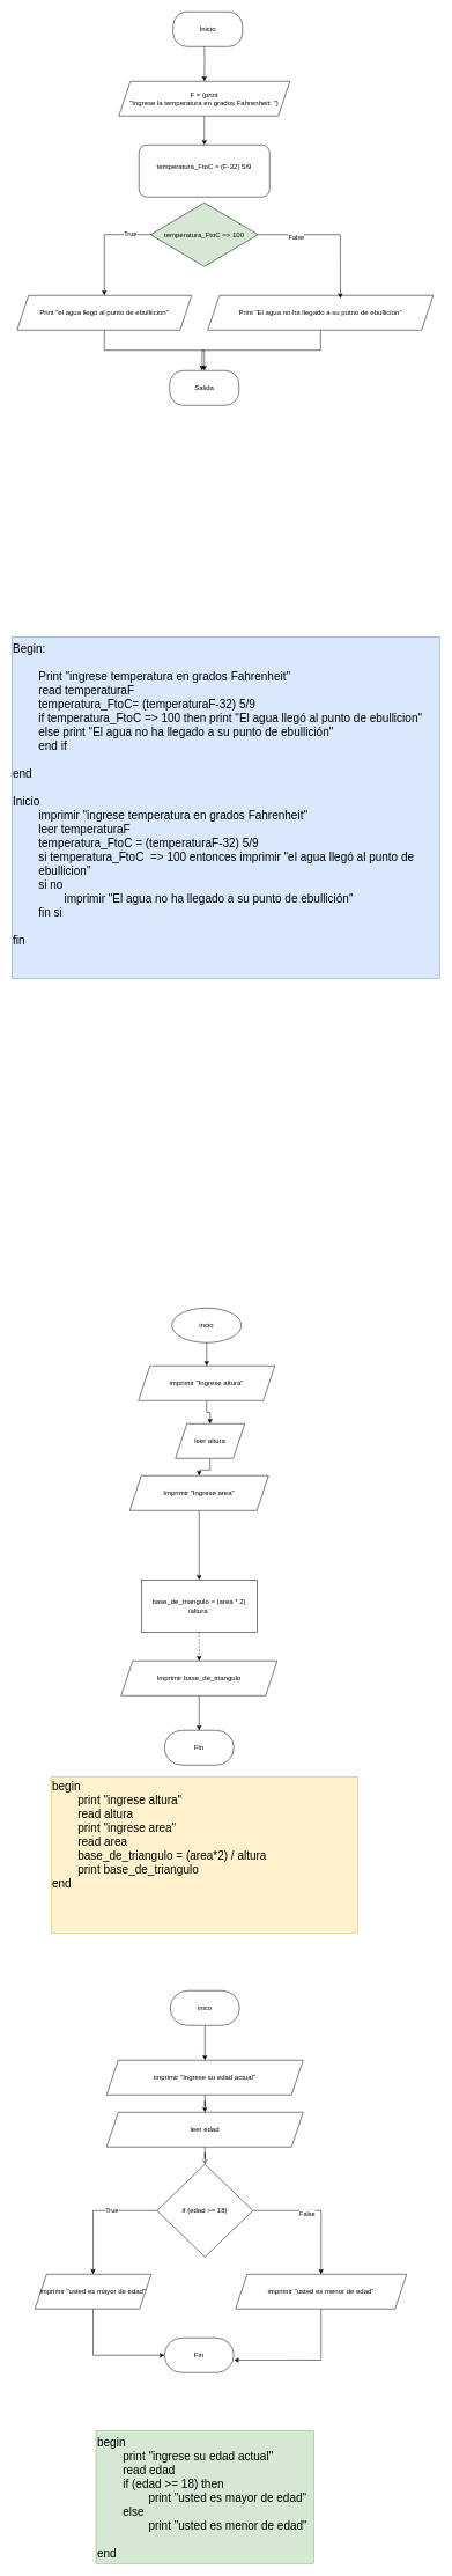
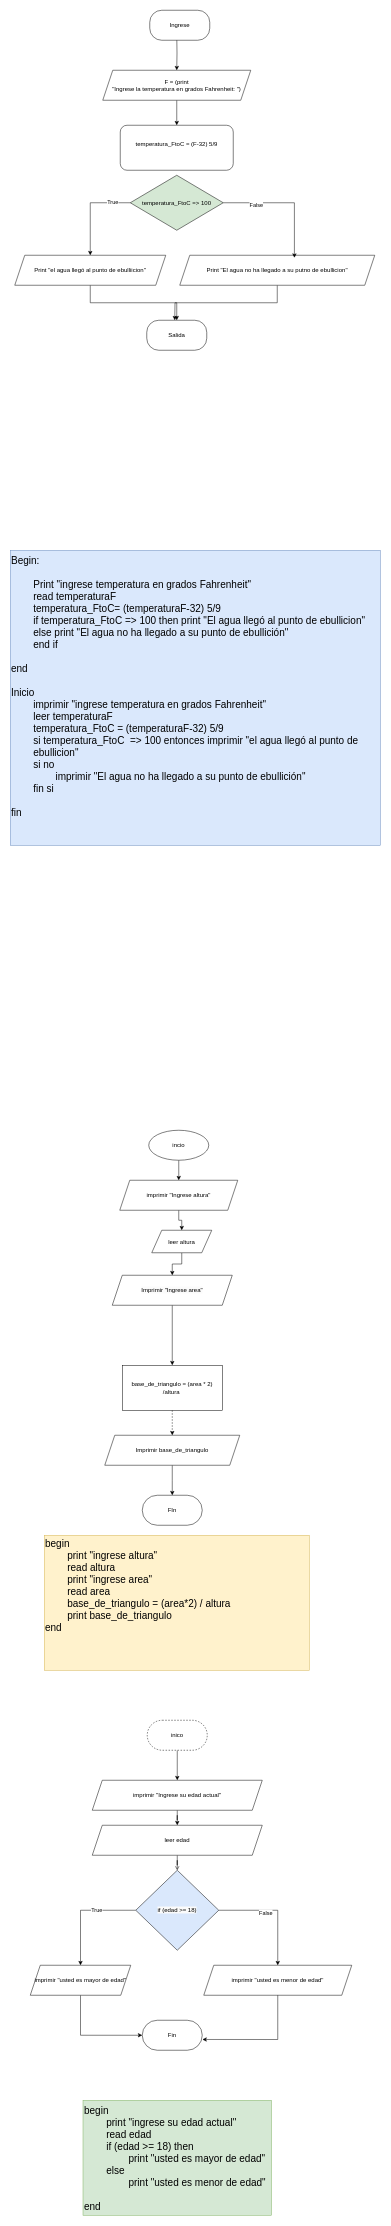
  <mxCell id="0" />
  <mxCell id="1" parent="0" />
  <mxCell id="2" value="" style="edgeStyle=orthogonalEdgeStyle;rounded=0;orthogonalLoop=1;jettySize=auto;html=1;" parent="1" target="4" edge="1"><mxGeometry relative="1" as="geometry"><mxPoint x="353" y="70" as="sourcePoint" /></mxGeometry></mxCell>
  <mxCell id="3" value="" style="edgeStyle=orthogonalEdgeStyle;rounded=0;orthogonalLoop=1;jettySize=auto;html=1;" parent="1" source="4" target="5" edge="1"><mxGeometry relative="1" as="geometry" /></mxCell>
  <mxCell id="4" value="&lt;div&gt;F = (print&lt;/div&gt;&quot;Ingrese la temperatura en grados Fahrenheit: &quot;)" style="shape=parallelogram;perimeter=parallelogramPerimeter;whiteSpace=wrap;html=1;fixedSize=1;" parent="1" vertex="1"><mxGeometry x="205" y="140" width="296" height="60" as="geometry" /></mxCell>
  <mxCell id="5" value="&lt;div&gt;&lt;br&gt;&lt;/div&gt;&lt;div&gt;temperatura_FtoC =&lt;span style=&quot;background-color: transparent; color: light-dark(rgb(0, 0, 0), rgb(255, 255, 255));&quot;&gt;&amp;nbsp;(F-32) 5/9&lt;/span&gt;&lt;/div&gt;&lt;br&gt;&lt;div&gt;&lt;br&gt;&lt;/div&gt;" style="whiteSpace=wrap;html=1;rounded=1;" parent="1" vertex="1"><mxGeometry x="240" y="250" width="226" height="90" as="geometry" /></mxCell>
  <mxCell id="6" style="edgeStyle=orthogonalEdgeStyle;rounded=0;orthogonalLoop=1;jettySize=auto;html=1;exitX=0;exitY=0.5;exitDx=0;exitDy=0;entryX=0.5;entryY=0;entryDx=0;entryDy=0;" parent="1" source="8" target="10" edge="1"><mxGeometry relative="1" as="geometry" /></mxCell>
  <mxCell id="7" value="True" style="edgeLabel;html=1;align=center;verticalAlign=middle;resizable=0;points=[];" parent="6" vertex="1" connectable="0"><mxGeometry x="-0.609" y="-2" relative="1" as="geometry"><mxPoint as="offset" /></mxGeometry></mxCell>
  <mxCell id="8" value="&lt;div&gt;&lt;br&gt;&lt;/div&gt;&lt;span style=&quot;color: light-dark(rgb(0, 0, 0), rgb(255, 255, 255)); background-color: transparent;&quot;&gt;temperatura_FtoC =&amp;gt; 100&lt;/span&gt;&lt;div&gt;&lt;span style=&quot;color: light-dark(rgb(0, 0, 0), rgb(255, 255, 255)); background-color: transparent;&quot;&gt;&lt;br&gt;&lt;/span&gt;&lt;/div&gt;" style="rhombus;whiteSpace=wrap;html=1;fillColor=#d5e8d4;" parent="1" vertex="1"><mxGeometry x="260" y="350" width="186" height="110" as="geometry" /></mxCell>
  <mxCell id="9" style="edgeStyle=orthogonalEdgeStyle;rounded=0;orthogonalLoop=1;jettySize=auto;html=1;exitX=0.5;exitY=1;exitDx=0;exitDy=0;entryX=0.5;entryY=0;entryDx=0;entryDy=0;" parent="1" source="10" target="13" edge="1"><mxGeometry relative="1" as="geometry" /></mxCell>
  <mxCell id="10" value="&lt;div&gt;Print &quot;el agua llegó al punto de ebulliicion&quot;&lt;/div&gt;" style="shape=parallelogram;perimeter=parallelogramPerimeter;whiteSpace=wrap;html=1;fixedSize=1;" parent="1" vertex="1"><mxGeometry x="29" y="510" width="302" height="60" as="geometry" /></mxCell>
  <mxCell id="11" style="edgeStyle=orthogonalEdgeStyle;rounded=0;orthogonalLoop=1;jettySize=auto;html=1;exitX=0.5;exitY=1;exitDx=0;exitDy=0;" parent="1" source="12" edge="1"><mxGeometry relative="1" as="geometry"><mxPoint x="349" y="640" as="targetPoint" /></mxGeometry></mxCell>
  <mxCell id="12" value="&lt;div&gt;Print &quot;El agua no ha llegado a su putno de ebullicion&quot;&lt;/div&gt;" style="shape=parallelogram;perimeter=parallelogramPerimeter;whiteSpace=wrap;html=1;fixedSize=1;" parent="1" vertex="1"><mxGeometry x="359" y="510" width="390" height="60" as="geometry" /></mxCell>
  <mxCell id="13" value="Salida" style="rounded=1;whiteSpace=wrap;html=1;arcSize=40;" parent="1" vertex="1"><mxGeometry x="293" y="640" width="120" height="60" as="geometry" /></mxCell>
- <mxCell id="14" value="Inicio" style="rounded=1;whiteSpace=wrap;html=1;arcSize=40;" parent="1" vertex="1"><mxGeometry x="299" y="20" width="120" height="60" as="geometry" /></mxCell>
+ <mxCell id="14" value="Ingrese" style="rounded=1;whiteSpace=wrap;html=1;arcSize=40;" parent="1" vertex="1"><mxGeometry x="299" y="20" width="120" height="60" as="geometry" /></mxCell>
  <mxCell id="15" style="edgeStyle=orthogonalEdgeStyle;rounded=0;orthogonalLoop=1;jettySize=auto;html=1;exitX=1;exitY=0.5;exitDx=0;exitDy=0;entryX=0.588;entryY=0.083;entryDx=0;entryDy=0;entryPerimeter=0;" parent="1" source="8" target="12" edge="1"><mxGeometry relative="1" as="geometry" /></mxCell>
  <mxCell id="16" value="False" style="edgeLabel;html=1;align=center;verticalAlign=middle;resizable=0;points=[];" parent="15" vertex="1" connectable="0"><mxGeometry x="-0.488" y="-3" relative="1" as="geometry"><mxPoint as="offset" /></mxGeometry></mxCell>
  <mxCell id="17" value="" style="edgeStyle=orthogonalEdgeStyle;rounded=0;orthogonalLoop=1;jettySize=auto;html=1;" parent="1" source="18" target="20" edge="1"><mxGeometry relative="1" as="geometry" /></mxCell>
  <mxCell id="18" value="incio" style="ellipse;whiteSpace=wrap;html=1;arcSize=50;" parent="1" vertex="1"><mxGeometry x="297" y="2260" width="120" height="60" as="geometry" /></mxCell>
  <mxCell id="19" value="" style="edgeStyle=orthogonalEdgeStyle;rounded=0;orthogonalLoop=1;jettySize=auto;html=1;" edge="1" parent="1" source="20" target="43"><mxGeometry relative="1" as="geometry" /></mxCell>
  <mxCell id="20" value="imprimir &quot;Ingrese altura&quot;" style="shape=parallelogram;perimeter=parallelogramPerimeter;whiteSpace=wrap;html=1;fixedSize=1;" parent="1" vertex="1"><mxGeometry x="239" y="2360" width="236" height="60" as="geometry" /></mxCell>
  <mxCell id="21" value="" style="edgeStyle=orthogonalEdgeStyle;rounded=0;orthogonalLoop=1;jettySize=auto;html=1;" parent="1" source="22" target="24" edge="1"><mxGeometry relative="1" as="geometry" /></mxCell>
  <mxCell id="22" value="&lt;span style=&quot;color: rgb(0, 0, 0); font-family: Helvetica; font-size: 12px; font-style: normal; font-variant-ligatures: normal; font-variant-caps: normal; font-weight: 400; letter-spacing: normal; orphans: 2; text-align: center; text-indent: 0px; text-transform: none; widows: 2; word-spacing: 0px; -webkit-text-stroke-width: 0px; white-space: normal; background-color: rgb(251, 251, 251); text-decoration-thickness: initial; text-decoration-style: initial; text-decoration-color: initial; float: none; display: inline !important;&quot;&gt;Imprimir &quot;Ingrese area&quot;&lt;/span&gt;" style="shape=parallelogram;perimeter=parallelogramPerimeter;whiteSpace=wrap;html=1;fixedSize=1;" parent="1" vertex="1"><mxGeometry x="224" y="2550" width="240" height="60" as="geometry" /></mxCell>
  <mxCell id="23" value="" style="edgeStyle=orthogonalEdgeStyle;rounded=0;orthogonalLoop=1;jettySize=auto;html=1;dashed=1;" parent="1" source="24" target="26" edge="1"><mxGeometry relative="1" as="geometry" /></mxCell>
  <mxCell id="24" value="base_de_triangulo = (area * 2) /altura&amp;nbsp;" style="rounded=0;whiteSpace=wrap;html=1;" parent="1" vertex="1"><mxGeometry x="244" y="2730" width="200" height="90" as="geometry" /></mxCell>
  <mxCell id="25" value="" style="edgeStyle=orthogonalEdgeStyle;rounded=0;orthogonalLoop=1;jettySize=auto;html=1;" parent="1" source="26" edge="1"><mxGeometry relative="1" as="geometry"><mxPoint x="344" y="2990" as="targetPoint" /></mxGeometry></mxCell>
  <mxCell id="26" value="Imprimir base_de_triangulo" style="shape=parallelogram;perimeter=parallelogramPerimeter;whiteSpace=wrap;html=1;fixedSize=1;" parent="1" vertex="1"><mxGeometry x="209" y="2870" width="270" height="60" as="geometry" /></mxCell>
  <mxCell id="27" value="FIn" style="rounded=1;whiteSpace=wrap;html=1;arcSize=50;" parent="1" vertex="1"><mxGeometry x="284" y="2990" width="120" height="60" as="geometry" /></mxCell>
  <mxCell id="28" value="" style="edgeStyle=orthogonalEdgeStyle;rounded=0;orthogonalLoop=1;jettySize=auto;html=1;" parent="1" source="29" target="31" edge="1"><mxGeometry relative="1" as="geometry" /></mxCell>
- <mxCell id="29" value="inico" style="rounded=1;whiteSpace=wrap;html=1;arcSize=50;" parent="1" vertex="1"><mxGeometry x="294" y="3440" width="120" height="60" as="geometry" /></mxCell>
+ <mxCell id="29" value="inico" style="rounded=1;whiteSpace=wrap;html=1;arcSize=50;dashed=1;" parent="1" vertex="1"><mxGeometry x="294" y="3440" width="120" height="60" as="geometry" /></mxCell>
  <mxCell id="30" value="" style="edgeStyle=orthogonalEdgeStyle;rounded=0;orthogonalLoop=1;jettySize=auto;html=1;" parent="1" source="31" target="45" edge="1"><mxGeometry relative="1" as="geometry" /></mxCell>
  <mxCell id="31" value="imprimir &quot;Ingrese su edad actual&quot;" style="shape=parallelogram;perimeter=parallelogramPerimeter;whiteSpace=wrap;html=1;fixedSize=1;" parent="1" vertex="1"><mxGeometry x="184" y="3560" width="340" height="60" as="geometry" /></mxCell>
  <mxCell id="32" style="edgeStyle=orthogonalEdgeStyle;rounded=0;orthogonalLoop=1;jettySize=auto;html=1;exitX=0;exitY=0.5;exitDx=0;exitDy=0;" parent="1" source="36" target="38" edge="1"><mxGeometry relative="1" as="geometry" /></mxCell>
  <mxCell id="33" value="True" style="edgeLabel;html=1;align=center;verticalAlign=middle;resizable=0;points=[];" parent="32" vertex="1" connectable="0"><mxGeometry x="-0.281" y="-2" relative="1" as="geometry"><mxPoint as="offset" /></mxGeometry></mxCell>
  <mxCell id="34" style="edgeStyle=orthogonalEdgeStyle;rounded=0;orthogonalLoop=1;jettySize=auto;html=1;exitX=1;exitY=0.5;exitDx=0;exitDy=0;" parent="1" source="36" target="39" edge="1"><mxGeometry relative="1" as="geometry" /></mxCell>
  <mxCell id="35" value="False" style="edgeLabel;html=1;align=center;verticalAlign=middle;resizable=0;points=[];" parent="34" vertex="1" connectable="0"><mxGeometry x="-0.187" y="-4" relative="1" as="geometry"><mxPoint as="offset" /></mxGeometry></mxCell>
- <mxCell id="36" value="&lt;br&gt;&lt;span style=&quot;color: rgb(0, 0, 0); font-family: Helvetica; font-size: 12px; font-style: normal; font-variant-ligatures: normal; font-variant-caps: normal; font-weight: 400; letter-spacing: normal; orphans: 2; text-align: center; text-indent: 0px; text-transform: none; widows: 2; word-spacing: 0px; -webkit-text-stroke-width: 0px; white-space: normal; background-color: rgb(251, 251, 251); text-decoration-thickness: initial; text-decoration-style: initial; text-decoration-color: initial; float: none; display: inline !important;&quot;&gt;if (edad &amp;gt;= 18)&lt;/span&gt;&lt;div&gt;&lt;br/&gt;&lt;/div&gt;" style="rhombus;whiteSpace=wrap;html=1;" parent="1" vertex="1"><mxGeometry x="271" y="3740" width="166" height="160" as="geometry" /></mxCell>
+ <mxCell id="36" value="&lt;br&gt;&lt;span style=&quot;color: rgb(0, 0, 0); font-family: Helvetica; font-size: 12px; font-style: normal; font-variant-ligatures: normal; font-variant-caps: normal; font-weight: 400; letter-spacing: normal; orphans: 2; text-align: center; text-indent: 0px; text-transform: none; widows: 2; word-spacing: 0px; -webkit-text-stroke-width: 0px; white-space: normal; background-color: rgb(251, 251, 251); text-decoration-thickness: initial; text-decoration-style: initial; text-decoration-color: initial; float: none; display: inline !important;&quot;&gt;if (edad &amp;gt;= 18)&lt;/span&gt;&lt;div&gt;&lt;br/&gt;&lt;/div&gt;" style="rhombus;whiteSpace=wrap;html=1;fillColor=#dae8fc;" parent="1" vertex="1"><mxGeometry x="271" y="3740" width="166" height="160" as="geometry" /></mxCell>
  <mxCell id="37" style="edgeStyle=orthogonalEdgeStyle;rounded=0;orthogonalLoop=1;jettySize=auto;html=1;exitX=0.5;exitY=1;exitDx=0;exitDy=0;entryX=0;entryY=0.5;entryDx=0;entryDy=0;" parent="1" source="38" target="40" edge="1"><mxGeometry relative="1" as="geometry" /></mxCell>
  <mxCell id="38" value="imprimir &quot;usted es mayor de edad&quot;" style="shape=parallelogram;perimeter=parallelogramPerimeter;whiteSpace=wrap;html=1;fixedSize=1;" parent="1" vertex="1"><mxGeometry x="60" y="3930" width="201" height="60" as="geometry" /></mxCell>
  <mxCell id="39" value="imprimir &quot;usted es menor de edad&quot;" style="shape=parallelogram;perimeter=parallelogramPerimeter;whiteSpace=wrap;html=1;fixedSize=1;" parent="1" vertex="1"><mxGeometry x="407" y="3930" width="296" height="60" as="geometry" /></mxCell>
  <mxCell id="40" value="Fin" style="rounded=1;whiteSpace=wrap;html=1;arcSize=50;" parent="1" vertex="1"><mxGeometry x="284" y="4040" width="120" height="60" as="geometry" /></mxCell>
  <mxCell id="41" style="edgeStyle=orthogonalEdgeStyle;rounded=0;orthogonalLoop=1;jettySize=auto;html=1;exitX=0.5;exitY=1;exitDx=0;exitDy=0;entryX=1.003;entryY=0.641;entryDx=0;entryDy=0;entryPerimeter=0;" parent="1" source="39" target="40" edge="1"><mxGeometry relative="1" as="geometry" /></mxCell>
  <mxCell id="42" value="" style="edgeStyle=orthogonalEdgeStyle;rounded=0;orthogonalLoop=1;jettySize=auto;html=1;" edge="1" parent="1" source="43" target="22"><mxGeometry relative="1" as="geometry" /></mxCell>
- <mxCell id="43" value="leer altura" style="shape=parallelogram;perimeter=parallelogramPerimeter;whiteSpace=wrap;html=1;fixedSize=1;" parent="1" vertex="1"><mxGeometry x="303" y="2460" width="120" height="60" as="geometry" /></mxCell>
+ <mxCell id="43" value="leer altura" style="shape=parallelogram;perimeter=parallelogramPerimeter;whiteSpace=wrap;html=1;fixedSize=1;" parent="1" vertex="1"><mxGeometry x="303" y="2460" width="120" height="45" as="geometry" /></mxCell>
  <mxCell id="44" value="" style="edgeStyle=orthogonalEdgeStyle;rounded=0;orthogonalLoop=1;jettySize=auto;html=1;endArrow=open;" parent="1" source="45" target="36" edge="1"><mxGeometry relative="1" as="geometry" /></mxCell>
  <mxCell id="45" value="leer edad" style="shape=parallelogram;perimeter=parallelogramPerimeter;whiteSpace=wrap;html=1;fixedSize=1;" parent="1" vertex="1"><mxGeometry x="184" y="3650" width="340" height="60" as="geometry" /></mxCell>
  <mxCell id="46" value="&lt;div&gt;&lt;br&gt;&lt;/div&gt;&lt;div&gt;&lt;br&gt;&lt;/div&gt;&lt;div&gt;&lt;br&gt;&lt;/div&gt;&lt;div&gt;&lt;br&gt;&lt;/div&gt;Begin:&amp;nbsp;&lt;div&gt;&lt;br&gt;&lt;/div&gt;&lt;div&gt;&lt;span style=&quot;white-space: pre;&quot;&gt;&#09;&lt;/span&gt;Print &quot;ingrese temperatura en grados Fahrenheit&quot;&lt;/div&gt;&lt;div&gt;&lt;span style=&quot;white-space: pre;&quot;&gt;&#09;&lt;/span&gt;read temperaturaF&lt;/div&gt;&lt;div&gt;&lt;span style=&quot;white-space: pre;&quot;&gt;&#09;&lt;/span&gt;&lt;span style=&quot;background-color: transparent; color: light-dark(rgb(0, 0, 0), rgb(255, 255, 255));&quot;&gt;temperatura_FtoC=&lt;/span&gt;&lt;span style=&quot;background-color: transparent; color: light-dark(rgb(0, 0, 0), rgb(255, 255, 255));&quot;&gt;&amp;nbsp;(temperaturaF-32) 5/9&lt;/span&gt;&lt;/div&gt;&lt;div&gt;&lt;span style=&quot;white-space: pre;&quot;&gt;&#09;&lt;/span&gt;&lt;font&gt;if&amp;nbsp;&lt;span style=&quot;text-align: center; background-color: transparent; color: light-dark(rgb(0, 0, 0), rgb(255, 255, 255));&quot;&gt;temperatura_FtoC =&amp;gt; 100 then print &quot;El agua llegó al punto de ebullicion&quot;&lt;/span&gt;&lt;/font&gt;&lt;/div&gt;&lt;div&gt;&lt;font&gt;&lt;span style=&quot;white-space: pre;&quot;&gt;&#09;&lt;/span&gt;else print &quot;El agua no ha llegado a su punto de ebullición&quot;&lt;br&gt;&lt;/font&gt;&lt;/div&gt;&lt;div&gt;&lt;font&gt;&lt;span style=&quot;white-space: pre;&quot;&gt;&#09;&lt;/span&gt;end if&amp;nbsp;&lt;/font&gt;&lt;/div&gt;&lt;div&gt;&lt;div&gt;&lt;br&gt;&lt;/div&gt;&lt;div&gt;end&lt;/div&gt;&lt;div&gt;&lt;br&gt;&lt;/div&gt;&lt;div&gt;Inicio&amp;nbsp;&lt;/div&gt;&lt;div&gt;&lt;span style=&quot;white-space: pre;&quot;&gt;&#09;&lt;/span&gt;imprimir &quot;ingrese temperatura en grados Fahrenheit&quot;&lt;br&gt;&lt;/div&gt;&lt;div&gt;&lt;span style=&quot;white-space: pre;&quot;&gt;&#09;&lt;/span&gt;leer temperaturaF&lt;br&gt;&lt;/div&gt;&lt;div&gt;&lt;span style=&quot;white-space: pre;&quot;&gt;&#09;&lt;/span&gt;temperatura_FtoC = (temperaturaF-32) 5/9&lt;br&gt;&lt;/div&gt;&lt;div&gt;&lt;span style=&quot;white-space: pre;&quot;&gt;&#09;&lt;/span&gt;si temperatura_FtoC&amp;nbsp; =&amp;gt; 100 entonces imprimir &quot;el agua llegó al punto de &lt;span style=&quot;white-space: pre;&quot;&gt;&#09;&lt;/span&gt;ebullicion&quot;&lt;br&gt;&lt;/div&gt;&lt;div&gt;&lt;span style=&quot;white-space: pre;&quot;&gt;&#09;&lt;/span&gt;si no&amp;nbsp;&lt;/div&gt;&lt;div&gt;&lt;span style=&quot;white-space: pre;&quot;&gt;&#09;&lt;/span&gt;&lt;span style=&quot;white-space: pre;&quot;&gt;&#09;&lt;/span&gt;imprimir &quot;El agua no ha llegado a su punto de ebullición&quot;&lt;br&gt;&lt;/div&gt;&lt;div&gt;&lt;span style=&quot;white-space: pre;&quot;&gt;&#09;&lt;/span&gt;fin si&lt;/div&gt;&lt;div&gt;&lt;span style=&quot;background-color: transparent; color: light-dark(rgb(0, 0, 0), rgb(255, 255, 255));&quot;&gt;&lt;br&gt;&lt;/span&gt;&lt;/div&gt;&lt;div&gt;&lt;span style=&quot;background-color: transparent; color: light-dark(rgb(0, 0, 0), rgb(255, 255, 255));&quot;&gt;fin&amp;nbsp;&lt;/span&gt;&lt;/div&gt;&lt;div&gt;&lt;br&gt;&lt;/div&gt;&lt;div&gt;&lt;br&gt;&lt;/div&gt;&lt;div&gt;&lt;br&gt;&lt;/div&gt;&lt;div&gt;&lt;br&gt;&lt;/div&gt;&lt;div&gt;&lt;br&gt;&lt;/div&gt;&lt;div&gt;&lt;br&gt;&lt;/div&gt;&lt;/div&gt;" style="text;html=1;align=left;verticalAlign=middle;whiteSpace=wrap;rounded=0;fillColor=#dae8fc;strokeColor=#6c8ebf;fontSize=20;" parent="1" vertex="1"><mxGeometry x="20" y="1100" width="740" height="590" as="geometry" /></mxCell>
  <mxCell id="47" value="begin&amp;nbsp;&lt;div&gt;&lt;span style=&quot;white-space: pre;&quot;&gt;&#09;&lt;/span&gt;print &quot;ingrese altura&quot;&lt;br&gt;&lt;/div&gt;&lt;div&gt;&lt;span style=&quot;white-space: pre;&quot;&gt;&#09;&lt;/span&gt;read altura&lt;br&gt;&lt;/div&gt;&lt;div&gt;&lt;span style=&quot;white-space: pre;&quot;&gt;&#09;&lt;/span&gt;print &quot;ingrese area&quot;&lt;br&gt;&lt;/div&gt;&lt;div&gt;&lt;span style=&quot;white-space: pre;&quot;&gt;&#09;&lt;/span&gt;read area&lt;br&gt;&lt;/div&gt;&lt;div&gt;&lt;span style=&quot;white-space: pre;&quot;&gt;&#09;&lt;/span&gt;base_de_triangulo = (area*2) / altura&lt;br&gt;&lt;/div&gt;&lt;div&gt;&lt;span style=&quot;white-space: pre;&quot;&gt;&#09;&lt;/span&gt;print base_de_triangulo&lt;br&gt;&lt;/div&gt;&lt;div&gt;end&lt;/div&gt;&lt;div&gt;&lt;br&gt;&lt;/div&gt;&lt;div&gt;&lt;br&gt;&lt;/div&gt;&lt;div&gt;&lt;br&gt;&lt;/div&gt;" style="text;html=1;align=left;verticalAlign=middle;whiteSpace=wrap;rounded=0;fontSize=20;fillColor=#fff2cc;strokeColor=#d6b656;" parent="1" vertex="1"><mxGeometry x="88" y="3070" width="530" height="270" as="geometry" /></mxCell>
  <mxCell id="48" value="&lt;font style=&quot;font-size: 20px;&quot;&gt;begin&lt;/font&gt;&lt;div&gt;&lt;font style=&quot;font-size: 20px;&quot;&gt;&lt;span style=&quot;white-space: pre;&quot;&gt;&#09;&lt;/span&gt;print &quot;ingrese su edad actual&quot;&lt;br&gt;&lt;/font&gt;&lt;/div&gt;&lt;div&gt;&lt;font style=&quot;font-size: 20px;&quot;&gt;&lt;span style=&quot;white-space: pre;&quot;&gt;&#09;&lt;/span&gt;read edad&lt;br&gt;&lt;/font&gt;&lt;/div&gt;&lt;div&gt;&lt;font style=&quot;font-size: 20px;&quot;&gt;&lt;span style=&quot;white-space: pre;&quot;&gt;&#09;&lt;/span&gt;if (edad &amp;gt;= 18) then&amp;nbsp;&lt;br&gt;&lt;/font&gt;&lt;/div&gt;&lt;div&gt;&lt;font style=&quot;font-size: 20px;&quot;&gt;&lt;span style=&quot;white-space: pre;&quot;&gt;&#09;&lt;span style=&quot;white-space: pre;&quot;&gt;&#09;&lt;/span&gt;&lt;/span&gt;print &quot;usted es mayor de edad&quot;&lt;br&gt;&lt;/font&gt;&lt;/div&gt;&lt;div&gt;&lt;font style=&quot;font-size: 20px;&quot;&gt;&lt;span style=&quot;white-space: pre;&quot;&gt;&#09;&lt;/span&gt;else&amp;nbsp;&lt;br&gt;&lt;span style=&quot;white-space: pre;&quot;&gt;&#09;&lt;/span&gt;&lt;span style=&quot;white-space: pre;&quot;&gt;&#09;&lt;/span&gt;print &quot;usted es menor de edad&quot;&lt;br&gt;&lt;/font&gt;&lt;/div&gt;&lt;div&gt;&lt;font style=&quot;font-size: 20px;&quot;&gt;&lt;br&gt;&lt;/font&gt;&lt;/div&gt;&lt;div&gt;&lt;font style=&quot;font-size: 20px;&quot;&gt;end&amp;nbsp;&lt;/font&gt;&lt;/div&gt;" style="text;html=1;align=left;verticalAlign=middle;whiteSpace=wrap;rounded=0;fillColor=#d5e8d4;strokeColor=#82b366;" parent="1" vertex="1"><mxGeometry x="165.5" y="4200" width="377" height="230" as="geometry" /></mxCell>
